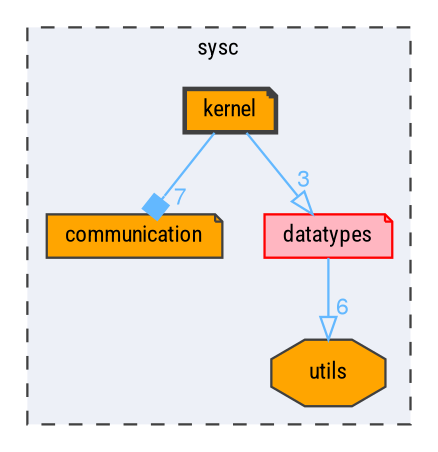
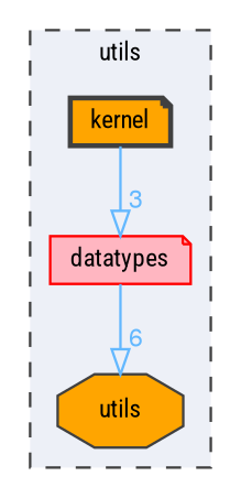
  digraph {
    compound=true
    fontname="Roboto Condensed"
    node [color=grey25 fillcolor=orange fontname="Roboto Condensed" fontsize=10 shape=note style=filled]
    edge [arrowhead=onormal color=steelblue1 fontcolor=steelblue1 fontname="Roboto Condensed" fontsize=10 labeldistance=1.5 labelfontname=FreeSans labelfontsize=10]
-   n1 [height=0.2 label=communication width=0.4]
    n2 [color=red fillcolor=lightpink height=0.2 label=datatypes width=0.4]
    n3 [height=0.2 label=utils shape=octagon width=0.4]
    n4 [height=0.2 label=kernel style="filled,bold" width=0.4]
    subgraph cluster_1 {
      bgcolor="#edf0f7"
      fontsize=10
-     label=sysc
+     label=utils
      pencolor=grey25
      style="filled,dashed"
-     n1
      n2
      n3
      n4
    }
    n2 -> n3 [headlabel=6]
-   n4 -> n1 [arrowhead=box headlabel=7]
    n4 -> n2 [headlabel=3]
  }
